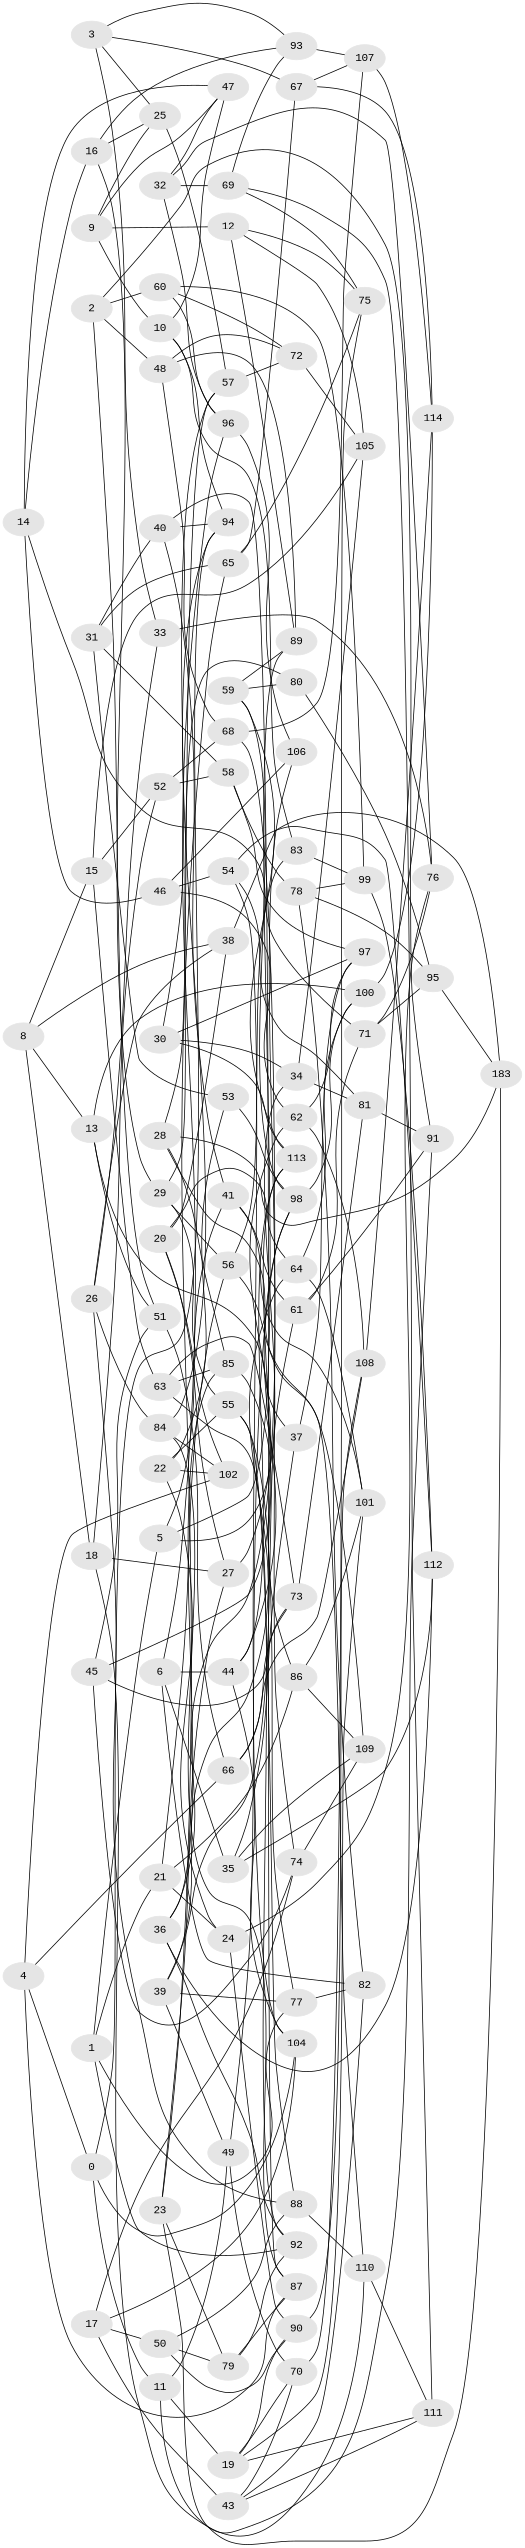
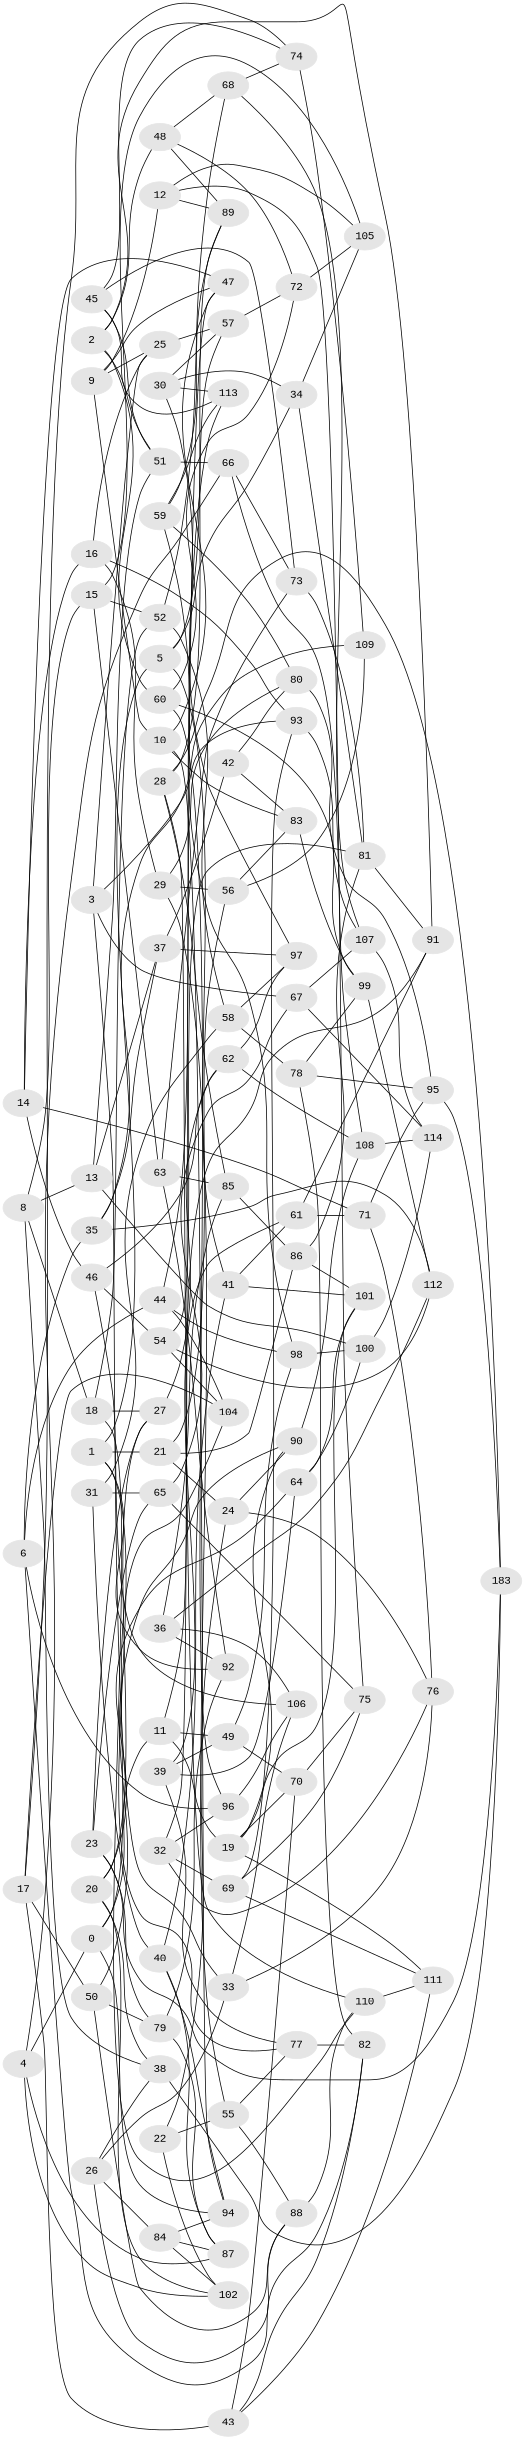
  graph {
    fontname="Liberation Mono"
    rankdir=LR
    node [color=gray90 fontname="Liberation Mono" style=filled]
    edge [fontname="Liberation Mono"]
    1
    5
    21
    77
    92
    34
    41
    89
    24
    56
    86
    82
    2
    48
    51
    60
    91
    68
    72
    66
    96
    99
    3
    25
    33
    67
    93
    57
    76
    106
    107
    114
    n33 [label=0]
    4
    87
    102
    11
    94
    104
    73
    108
    105
    81
    101
    61
    6
    35
    44
    37
    109
    112
    113
    98
    49
    19
    8
    13
    15
    18
    38
    100
    52
    63
    27
    110
    n66 [label=183]
    9
    10
    12
    47
    83
    75
+   42
    80
    70
    97
    14
    16
    46
    71
    29
    62
    54
    95
    58
    85
    55
    17
    43
    50
    74
    111
    90
    79
    88
    20
    64
    22
-   53
    23
    65
    26
    84
    28
    30
    31
    40
    78
    32
    69
    36
    39
    45
    59
    1 -- 5
    1 -- 21
    1 -- 77
    1 -- 92
    5 -- 34
    5 -- 41
    5 -- 89
    21 -- 24
    21 -- 56
    21 -- 86
    77 -- 82
    34 -- 105
    34 -- 81
    41 -- 101
    41 -- 61
    24 -- 76
    24 -- 90
    56 -- 109
    56 -- 83
    86 -- 101
-   86 -- 109
+   86 -- 81
    2 -- 48
    2 -- 51
    2 -- 60
    2 -- 91
    48 -- 89
    48 -- 68
    48 -- 72
    51 -- 66
    60 -- 72
    60 -- 96
    60 -- 99
    68 -- 107
    68 -- 74
    72 -- 105
    66 -- 73
    66 -- 108
    96 -- 106
    99 -- 112
    3 -- 25
    3 -- 33
    3 -- 67
    3 -- 93
    25 -- 57
    33 -- 76
+   33 -- 106
    67 -- 107
    67 -- 114
    93 -- 107
    57 -- 72
    107 -- 114
    n33 -- 11
    n33 -- 94
    n33 -- 104
    4 -- 66
    4 -- n33
    4 -- 87
    4 -- 102
    11 -- 91
    11 -- 49
    11 -- 19
    73 -- 81
    108 -- 114
    81 -- 91
    61 -- 91
    61 -- 71
    6 -- 82
    6 -- 96
    6 -- 35
    6 -- 44
    35 -- 37
    35 -- 109
    35 -- 112
    44 -- 104
    44 -- 113
    44 -- 98
+   37 -- 42
    37 -- 97
    98 -- 100
    49 -- 98
    49 -- 70
    19 -- 101
    19 -- 70
    19 -- 111
    19 -- 90
    8 -- 13
    8 -- 15
    8 -- 18
    8 -- 38
    13 -- 51
    13 -- 37
    13 -- 100
    15 -- 105
    15 -- 52
    15 -- 63
    18 -- 52
    18 -- 27
    18 -- 110
    38 -- n66
    100 -- 114
    52 -- 68
    52 -- 58
    63 -- 92
    63 -- 73
    63 -- 85
    27 -- 62
    110 -- 111
    9 -- 25
    9 -- 10
    9 -- 12
    9 -- 47
    10 -- 94
    10 -- 47
    10 -- 83
    12 -- 89
    12 -- 105
    12 -- 75
    83 -- 99
+   42 -- 83
+   42 -- 80
    80 -- 95
    70 -- 75
    14 -- 47
    14 -- 16
    14 -- 46
    14 -- 71
    16 -- 25
    16 -- 93
    16 -- 29
    46 -- 106
    46 -- 62
    46 -- 54
    71 -- 76
    71 -- 95
    29 -- 56
    29 -- 80
    29 -- 55
    62 -- 108
    62 -- 97
    54 -- 104
    54 -- 81
    54 -- 112
    95 -- n66
    58 -- 97
    58 -- 78
    85 -- 86
    55 -- 77
    55 -- 88
    17 -- 104
    17 -- 43
    17 -- 50
    17 -- 74
    43 -- 82
    43 -- 70
    43 -- 111
    50 -- 90
    50 -- 79
    50 -- 88
    74 -- 109
    90 -- 108
    79 -- 92
    79 -- 87
    88 -- 110
    20 -- 102
    20 -- 38
    20 -- 27
    20 -- 64
    64 -- 101
    64 -- 100
    22 -- 24
    22 -- 102
    22 -- 55
-   22 -- 53
-   53 -- 98
    23 -- 27
    23 -- n66
    23 -- 79
    23 -- 65
    65 -- 67
    65 -- 75
    26 -- 33
    26 -- 38
    26 -- 88
    26 -- 84
    84 -- 87
    84 -- 102
    84 -- 94
    28 -- 57
    28 -- 110
    28 -- n66
    28 -- 85
    30 -- 34
    30 -- 57
    30 -- 113
    30 -- 97
    31 -- 58
-   31 -- 53
    31 -- 65
    31 -- 40
    40 -- 41
    40 -- 87
    40 -- 94
    78 -- 82
    78 -- 99
    78 -- 95
    32 -- 96
    32 -- 76
    32 -- 47
    32 -- 69
    69 -- 93
    69 -- 75
    69 -- 111
    36 -- 92
    36 -- 106
    36 -- 112
    36 -- 85
    39 -- 77
    39 -- 61
    39 -- 49
    39 -- 64
    45 -- 51
    45 -- 73
    45 -- 113
    45 -- 74
    59 -- 89
    59 -- 113
    59 -- 98
    59 -- 80
  }
